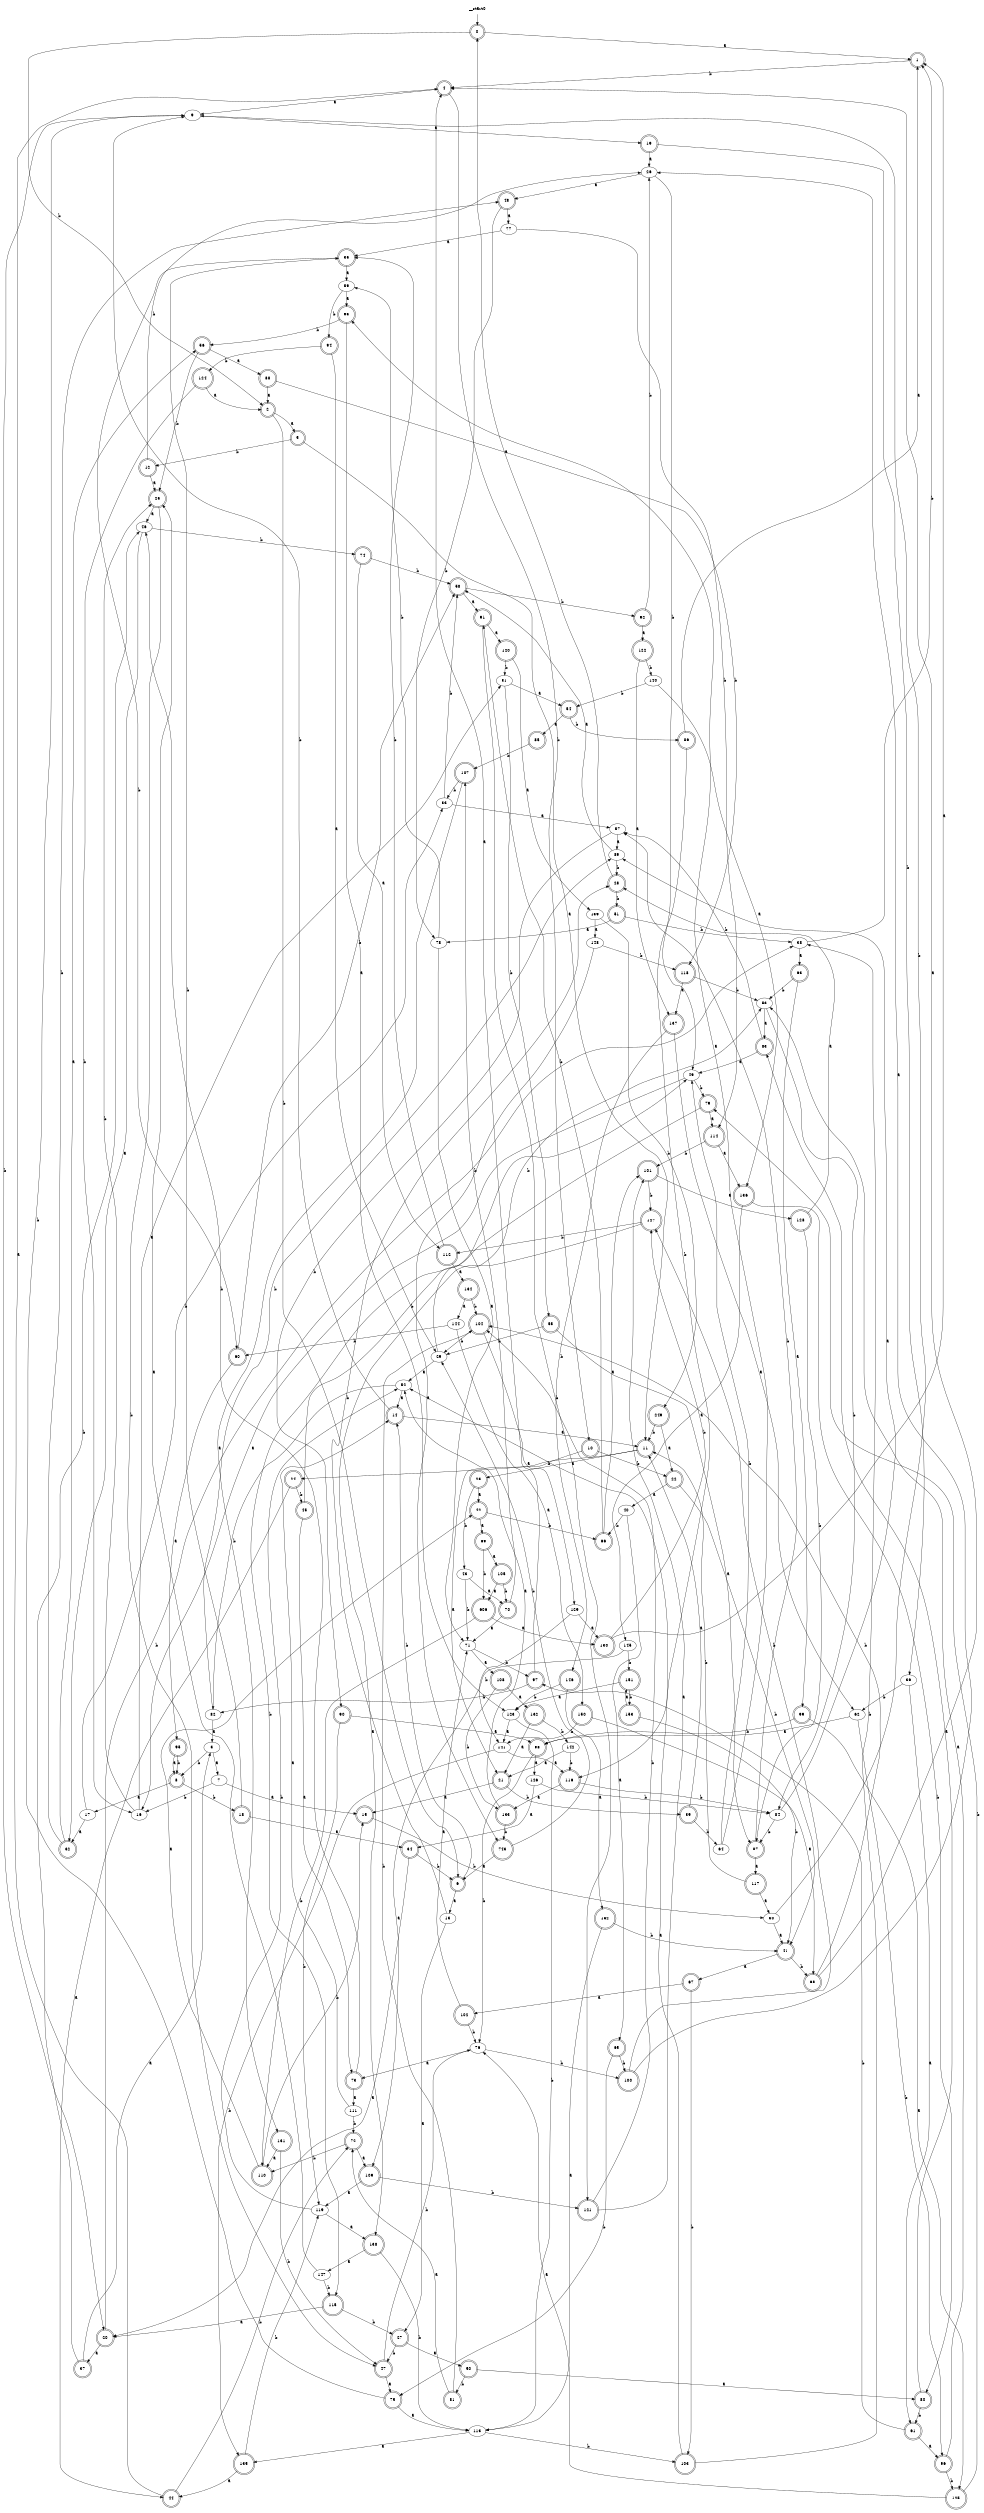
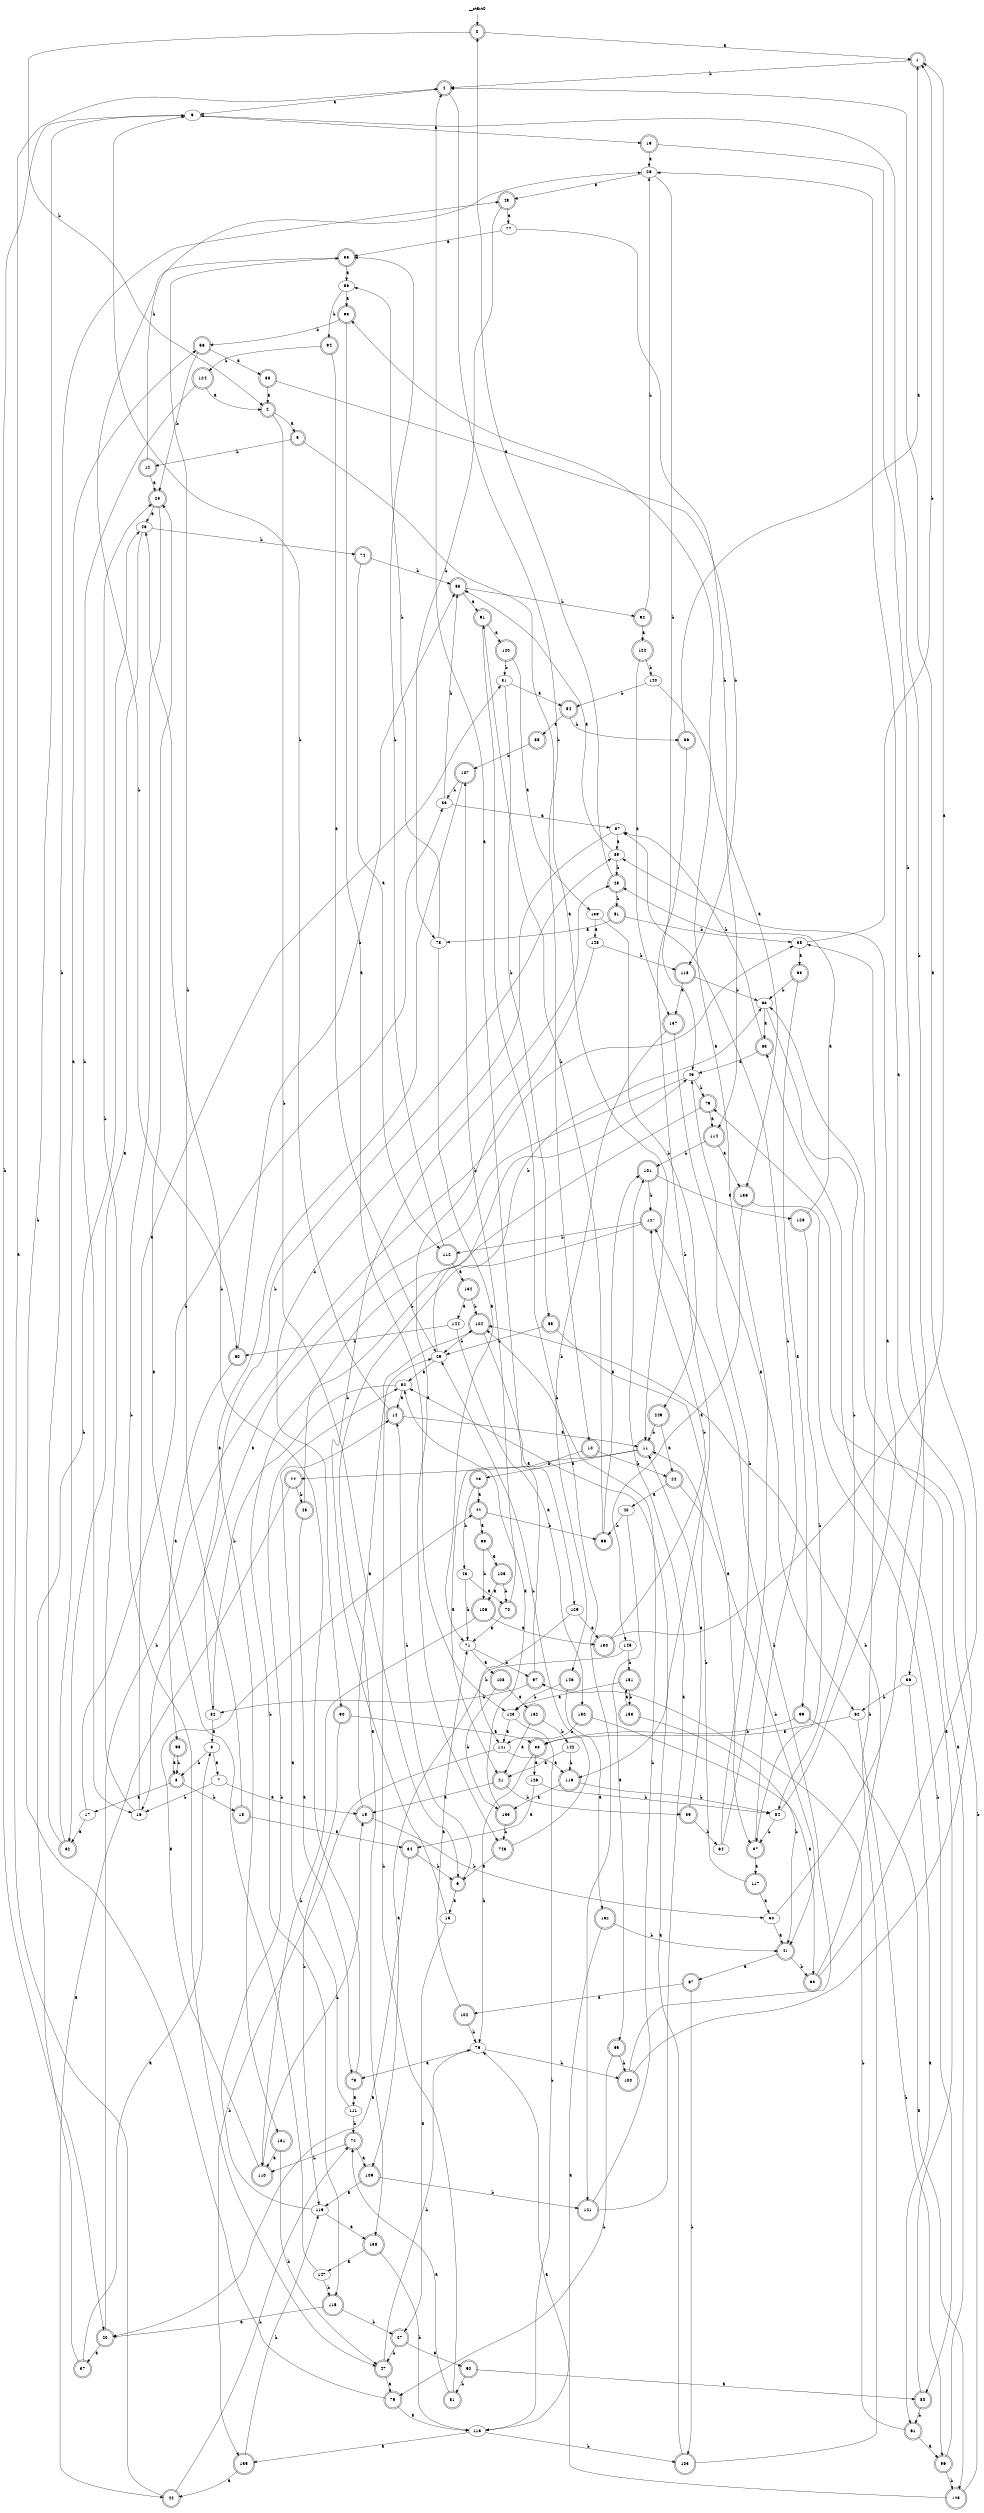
  digraph {
    node [shape=doublecircle]
    __start0 [shape=none]
    0
    1
    2
    4
    5
    6
    3 [shape=""]
    7 [shape=""]
    8
    9 [shape=""]
    10
    11
    12
    13 [shape=""]
    14
    15
    16 [shape=""]
    17 [shape=""]
    18
    19
    20
    21
    22
    23
    24
    25
    26 [shape=""]
    27
    28
    29 [shape=""]
    30 [shape=""]
    31 [shape=""]
    32
    33 [shape=""]
    34
    35
    36 [shape=""]
    37
    38 [shape=""]
    39
    40 [shape=""]
    41
    42
    43 [shape=""]
    44
    45
    46 [shape=""]
    47
    48
    49 [shape=""]
    50
    51
    52 [shape=""]
    53 [shape=""]
    54
    55
    56
    57 [shape=""]
    58
    59 [shape=""]
    60
    61
    62 [shape=""]
    63
    64 [shape=""]
    65
    66
    67
    68
    69
    70
    71 [shape=""]
    72
    73
    74
    75
    76 [shape=""]
    77 [shape=""]
    78 [shape=""]
    79
    80
    81
    82 [shape=""]
    83
    84 [shape=""]
    85
    86
    87
    88
    89 [shape=""]
    90
    91
    92
    93
    94
    95
    96
    97
    98
    99
    100
    101
    102
    103
    104
    105
-   106 [label=606]
+   106
    107
    108
    109
    110
    111 [shape=""]
    112
    113 [shape=""]
    114
    115
    116
    117
    118
    119 [shape=""]
    120
    121
    122
    123 [shape=""]
    124
    125
    126 [shape=""]
    127
    128
    129 [shape=""]
    130
    131
    132
    133
    134
    135
    136
    137
    138
    139 [shape=""]
    140 [shape=""]
    141 [shape=""]
    142 [shape=""]
    n145 [label=743]
    144 [shape=""]
    145 [shape=""]
    146
    147 [shape=""]
    148 [shape=""]
    n151 [label=249]
    150
    151
    152
    153
    __start0 -> 0
    0 -> 1 [label=a]
    0 -> 2 [label=b]
    1 -> 4 [label=b]
    2 -> 5 [label=a]
    2 -> 6 [label=b]
    4 -> 9 [label=a]
    4 -> 10 [label=b]
    5 -> 11 [label=a]
    5 -> 12 [label=b]
    6 -> 13 [label=a]
    6 -> 14 [label=b]
    3 -> 7 [label=a]
    3 -> 8 [label=b]
    7 -> 15 [label=a]
    7 -> 16 [label=b]
    8 -> 17 [label=a]
    8 -> 18 [label=b]
    9 -> 19 [label=a]
    9 -> 20 [label=b]
    10 -> 21 [label=a]
    10 -> 22 [label=b]
    11 -> 23 [label=a]
    11 -> 24 [label=b]
    12 -> 25 [label=a]
    12 -> 26 [label=b]
    13 -> 27 [label=a]
    13 -> 28 [label=b]
    14 -> 9 [label=b]
    14 -> 11 [label=a]
+   15 -> 29 [label=a]
    15 -> 30 [label=b]
    16 -> 25 [label=b]
    16 -> 31 [label=a]
    17 -> 32 [label=a]
    17 -> 33 [label=b]
    18 -> 34 [label=a]
    18 -> 35 [label=b]
    19 -> 26 [label=a]
    19 -> 36 [label=b]
    20 -> 37 [label=a]
    20 -> 38 [label=b]
    21 -> 15 [label=a]
    21 -> 39 [label=b]
    22 -> 40 [label=a]
    22 -> 41 [label=b]
    23 -> 42 [label=a]
    23 -> 43 [label=b]
    24 -> 44 [label=a]
    24 -> 45 [label=b]
    25 -> 46 [label=a]
    25 -> 47 [label=b]
    26 -> 48 [label=a]
    26 -> 49 [label=b]
    27 -> 47 [label=b]
    27 -> 50 [label=a]
    28 -> 0 [label=a]
    28 -> 51 [label=b]
    29 -> 52 [label=a]
    29 -> 53 [label=b]
    30 -> 9 [label=b]
    30 -> 41 [label=a]
    31 -> 54 [label=a]
    31 -> 55 [label=b]
    32 -> 48 [label=b]
    32 -> 56 [label=a]
    33 -> 57 [label=a]
    33 -> 58 [label=b]
    34 -> 6 [label=b]
    34 -> 20 [label=a]
    35 -> 59 [label=a]
    35 -> 60 [label=b]
    36 -> 61 [label=a]
    36 -> 62 [label=b]
    37 -> 3 [label=a]
    37 -> 46 [label=b]
    38 -> 1 [label=b]
    38 -> 63 [label=a]
    39 -> 11 [label=a]
    39 -> 64 [label=b]
    40 -> 65 [label=a]
    40 -> 66 [label=b]
    41 -> 67 [label=a]
    41 -> 68 [label=b]
    42 -> 66 [label=b]
    42 -> 69 [label=a]
    43 -> 70 [label=a]
    43 -> 71 [label=b]
    44 -> 4 [label=a]
    44 -> 72 [label=b]
    45 -> 49 [label=b]
    45 -> 73 [label=a]
    46 -> 32 [label=a]
    46 -> 74 [label=b]
    47 -> 75 [label=a]
    47 -> 76 [label=b]
    48 -> 77 [label=a]
    48 -> 78 [label=b]
    49 -> 16 [label=a]
    49 -> 79 [label=b]
    50 -> 80 [label=a]
    50 -> 81 [label=b]
    51 -> 38 [label=b]
    51 -> 78 [label=a]
    52 -> 14 [label=a]
    52 -> 82 [label=b]
    53 -> 83 [label=a]
    53 -> 84 [label=b]
    54 -> 85 [label=a]
    54 -> 86 [label=b]
    55 -> 29 [label=b]
    55 -> 87 [label=a]
    56 -> 25 [label=b]
    56 -> 88 [label=a]
    57 -> 89 [label=a]
    57 -> 90 [label=b]
    58 -> 91 [label=a]
    58 -> 92 [label=b]
    59 -> 93 [label=a]
    59 -> 94 [label=b]
    60 -> 58 [label=b]
    60 -> 95 [label=a]
    61 -> 96 [label=a]
    61 -> 97 [label=b]
    62 -> 96 [label=b]
    62 -> 98 [label=a]
    63 -> 53 [label=b]
    63 -> 99 [label=a]
    64 -> 49 [label=b]
    64 -> 93 [label=a]
    65 -> 75 [label=b]
    65 -> 100 [label=b]
    66 -> 91 [label=b]
    66 -> 101 [label=a]
    67 -> 102 [label=a]
    67 -> 103 [label=b]
    68 -> 4 [label=a]
    68 -> 104 [label=b]
    69 -> 105 [label=a]
    69 -> 106 [label=b]
    70 -> 71 [label=a]
    70 -> 107 [label=b]
    71 -> 97 [label=b]
    71 -> 108 [label=a]
    72 -> 109 [label=a]
    72 -> 110 [label=b]
    73 -> 46 [label=b]
    73 -> 111 [label=a]
    74 -> 58 [label=b]
    74 -> 112 [label=a]
    75 -> 9 [label=b]
    75 -> 113 [label=a]
    76 -> 73 [label=a]
    76 -> 100 [label=b]
    77 -> 35 [label=a]
    77 -> 114 [label=b]
    78 -> 59 [label=b]
    78 -> 71 [label=a]
    79 -> 114 [label=a]
    79 -> 115 [label=b]
    80 -> 61 [label=b]
    80 -> 83 [label=a]
    81 -> 72 [label=a]
    81 -> 104 [label=b]
    82 -> 3 [label=a]
    82 -> 89 [label=b]
    83 -> 49 [label=a]
    83 -> 57 [label=b]
    84 -> 87 [label=b]
    84 -> 89 [label=a]
    85 -> 107 [label=b]
    86 -> 1 [label=a]
    86 -> 116 [label=b]
    87 -> 57 [label=b]
    87 -> 117 [label=a]
    88 -> 2 [label=a]
    88 -> 118 [label=b]
    89 -> 28 [label=b]
    89 -> 58 [label=a]
    90 -> 98 [label=a]
    90 -> 119 [label=b]
    91 -> 120 [label=a]
    91 -> 121 [label=b]
    92 -> 26 [label=b]
    92 -> 122 [label=a]
    93 -> 56 [label=b]
    93 -> 123 [label=a]
    94 -> 29 [label=a]
    94 -> 124 [label=b]
    95 -> 8 [label=a]
    95 -> 8 [label=b]
    96 -> 53 [label=a]
    96 -> 125 [label=b]
    97 -> 4 [label=a]
    97 -> 82 [label=b]
    98 -> 76 [label=b]
    98 -> 126 [label=a]
    99 -> 98 [label=b]
    99 -> 125 [label=a]
    100 -> 26 [label=a]
    100 -> 127 [label=b]
    101 -> 127 [label=b]
    101 -> 128 [label=a]
    102 -> 71 [label=a]
    102 -> 76 [label=b]
    103 -> 38 [label=b]
    103 -> 52 [label=a]
    104 -> 29 [label=b]
    104 -> 129 [label=a]
    105 -> 70 [label=b]
    105 -> 106 [label=a]
    106 -> 110 [label=b]
    106 -> 130 [label=a]
    107 -> 33 [label=b]
    107 -> 131 [label=a]
    108 -> 132 [label=a]
    108 -> 133 [label=b]
    109 -> 119 [label=a]
    109 -> 121 [label=b]
    110 -> 15 [label=b]
    110 -> 42 [label=a]
    111 -> 14 [label=a]
    111 -> 72 [label=b]
    112 -> 35 [label=b]
    112 -> 134 [label=a]
    113 -> 103 [label=b]
    113 -> 135 [label=a]
    114 -> 101 [label=b]
    114 -> 136 [label=a]
    115 -> 20 [label=a]
    115 -> 27 [label=b]
    116 -> 84 [label=b]
    116 -> 133 [label=a]
    117 -> 11 [label=b]
    117 -> 30 [label=a]
    118 -> 53 [label=b]
    118 -> 137 [label=a]
    119 -> 52 [label=b]
    119 -> 138 [label=a]
    120 -> 31 [label=b]
    120 -> 139 [label=a]
    121 -> 101 [label=a]
    121 -> 104 [label=b]
    122 -> 137 [label=a]
    122 -> 140 [label=b]
    123 -> 113 [label=b]
    123 -> 141 [label=a]
    124 -> 2 [label=a]
    124 -> 16 [label=b]
    125 -> 76 [label=a]
    125 -> 79 [label=b]
    126 -> 34 [label=a]
    126 -> 84 [label=b]
    127 -> 112 [label=b]
    127 -> 138 [label=a]
    128 -> 28 [label=a]
    128 -> 87 [label=b]
    129 -> 130 [label=a]
    129 -> 141 [label=b]
    130 -> 1 [label=a]
    130 -> 127 [label=b]
    131 -> 47 [label=b]
    131 -> 110 [label=a]
    132 -> 21 [label=a]
    132 -> 142 [label=b]
    133 -> 52 [label=a]
    133 -> n145 [label=b]
    134 -> 104 [label=b]
    134 -> 144 [label=a]
    135 -> 44 [label=a]
    135 -> 119 [label=b]
    136 -> 80 [label=b]
    136 -> 145 [label=a]
    137 -> 62 [label=a]
    137 -> 146 [label=b]
    138 -> 113 [label=b]
    138 -> 147 [label=a]
    139 -> 148 [label=a]
    139 -> n151 [label=b]
    140 -> 54 [label=b]
    140 -> 136 [label=a]
    141 -> 116 [label=a]
    141 -> 135 [label=b]
    142 -> 21 [label=a]
    142 -> 116 [label=b]
    n145 -> 6 [label=a]
    n145 -> 29 [label=b]
    144 -> 60 [label=b]
    144 -> 150 [label=a]
    145 -> 109 [label=a]
    145 -> 151 [label=b]
    146 -> 123 [label=b]
    146 -> 152 [label=a]
    147 -> 25 [label=a]
    147 -> 115 [label=b]
    148 -> 118 [label=b]
    148 -> n145 [label=a]
    n151 -> 11 [label=b]
    n151 -> 22 [label=a]
    150 -> 68 [label=a]
    150 -> 141 [label=b]
    151 -> 123 [label=a]
    151 -> 153 [label=b]
    152 -> 41 [label=b]
    152 -> 113 [label=a]
    153 -> 41 [label=b]
    153 -> 151 [label=a]
  }
